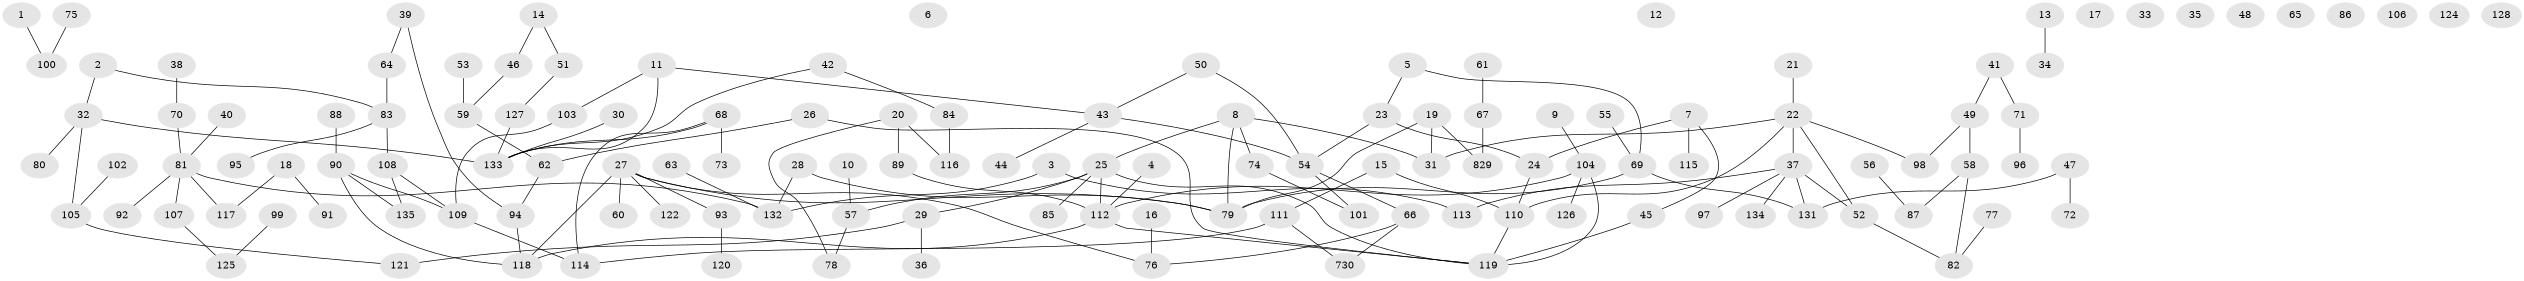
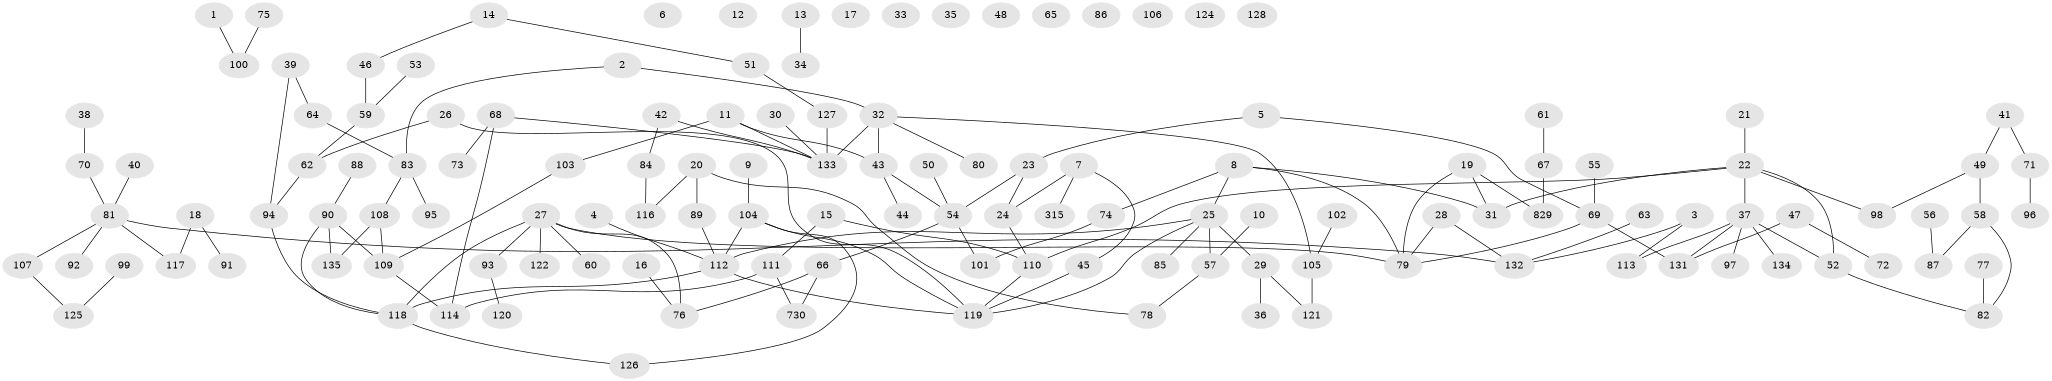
  graph {
    node [color=gray90 style=filled]
    1
    100
    2
    32
    83
    43
    133
    80
    105
    95
    108
    3
    113
    132
    4
    112
    119
    118
    5
    23
    69
    24
    54
    79
    131
    6
    7
    45
-   115
+   115 [label=315]
    110
    8
    25
    31
    74
    85
    57
    29
    101
    9
    104
    126
    10
    78
    11
    103
    44
    109
    12
    13
    34
    14
    46
    51
    59
    127
    15
    111
    n58 [label=730]
    114
    16
    76
    17
    18
    91
    117
    19
    n67 [label=829]
    20
    89
    116
    21
    22
    37
    52
    98
    97
    134
    82
    66
    36
    121
    26
    62
    94
    27
    60
    93
    122
    120
    28
    30
    33
    35
    38
    70
    81
    39
    64
    40
    92
    107
    41
    49
    71
    58
    96
    42
    84
    47
    72
    48
    87
    50
    53
    55
    56
    61
    67
    63
    65
    68
    73
    75
    77
    125
    135
    86
    88
    90
    99
    102
    106
    124
    128
    1 -- 100
    2 -- 32
    2 -- 83
-   50 -- 43
+   32 -- 43
    32 -- 133
    32 -- 80
    32 -- 105
    83 -- 95
    83 -- 108
    43 -- 54
    43 -- 44
    105 -- 121
    108 -- 109
    108 -- 135
    3 -- 113
    3 -- 132
    4 -- 112
    112 -- 119
    112 -- 118
+   118 -- 126
    5 -- 23
    5 -- 69
    23 -- 24
    23 -- 54
    69 -- 79
    69 -- 131
    24 -- 110
    54 -- 101
    54 -- 66
    7 -- 24
    7 -- 45
    7 -- 115
    45 -- 119
    110 -- 119
    8 -- 79
    8 -- 25
    8 -- 31
    8 -- 74
    25 -- 112
    25 -- 119
    25 -- 85
    25 -- 57
    25 -- 29
    74 -- 101
    57 -- 78
    29 -- 36
    29 -- 121
    9 -- 104
    104 -- 112
    104 -- 119
    104 -- 126
    10 -- 57
    11 -- 43
    11 -- 133
    11 -- 103
    103 -- 109
    109 -- 114
    13 -- 34
    14 -- 46
    14 -- 51
    46 -- 59
    51 -- 127
    59 -- 62
    127 -- 133
    15 -- 110
    15 -- 111
    111 -- n58
    111 -- 114
    16 -- 76
    18 -- 91
    18 -- 117
    19 -- 79
    19 -- 31
    19 -- n67
    20 -- 78
    20 -- 89
    20 -- 116
    89 -- 112
    21 -- 22
    22 -- 110
    22 -- 31
    22 -- 37
    22 -- 52
    22 -- 98
    37 -- 113
    37 -- 131
    37 -- 52
    37 -- 97
    37 -- 134
    52 -- 82
    66 -- n58
    66 -- 76
    26 -- 119
    26 -- 62
    62 -- 94
    94 -- 118
    27 -- 118
    27 -- 79
    27 -- 76
    27 -- 60
    27 -- 93
    27 -- 122
    93 -- 120
    28 -- 132
    28 -- 79
    30 -- 133
    38 -- 70
    70 -- 81
    81 -- 132
    81 -- 117
    81 -- 92
    81 -- 107
    39 -- 94
    39 -- 64
    64 -- 83
    40 -- 81
    107 -- 125
    41 -- 49
    41 -- 71
    49 -- 98
    49 -- 58
    71 -- 96
    58 -- 82
    58 -- 87
    42 -- 133
    42 -- 84
    84 -- 116
    47 -- 131
    47 -- 72
    50 -- 54
    53 -- 59
    55 -- 69
    56 -- 87
    61 -- 67
    67 -- n67
    63 -- 132
    68 -- 133
    68 -- 114
    68 -- 73
    75 -- 100
    77 -- 82
    88 -- 90
    90 -- 118
    90 -- 109
    90 -- 135
    99 -- 125
    102 -- 105
  }
